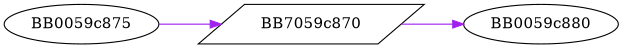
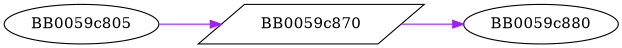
  digraph {
    rankdir=LR
    splines=ortho
    node [shape=ellipse]
    edge [arrowhead=normal color=purple]
-   BB0059c870 [shape=parallelogram label=BB7059c870]
+   BB0059c870 [shape=parallelogram]
    BB0059c880
-   BB0059c875
+   BB0059c875 [label=BB0059c805]
    BB0059c870 -> BB0059c880
    BB0059c875 -> BB0059c870
  }
